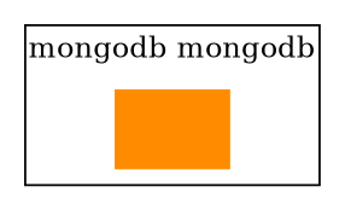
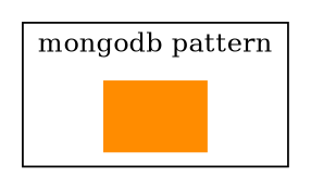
  digraph {
    n1 [fontname="Courier New" height=0.5 label="{\n            <demo>demo\n            }" shape=record style=filled color=darkorange]
    subgraph cluster_1 {
-     label="mongodb mongodb"
+     label="mongodb pattern"
      n1
    }
  }
